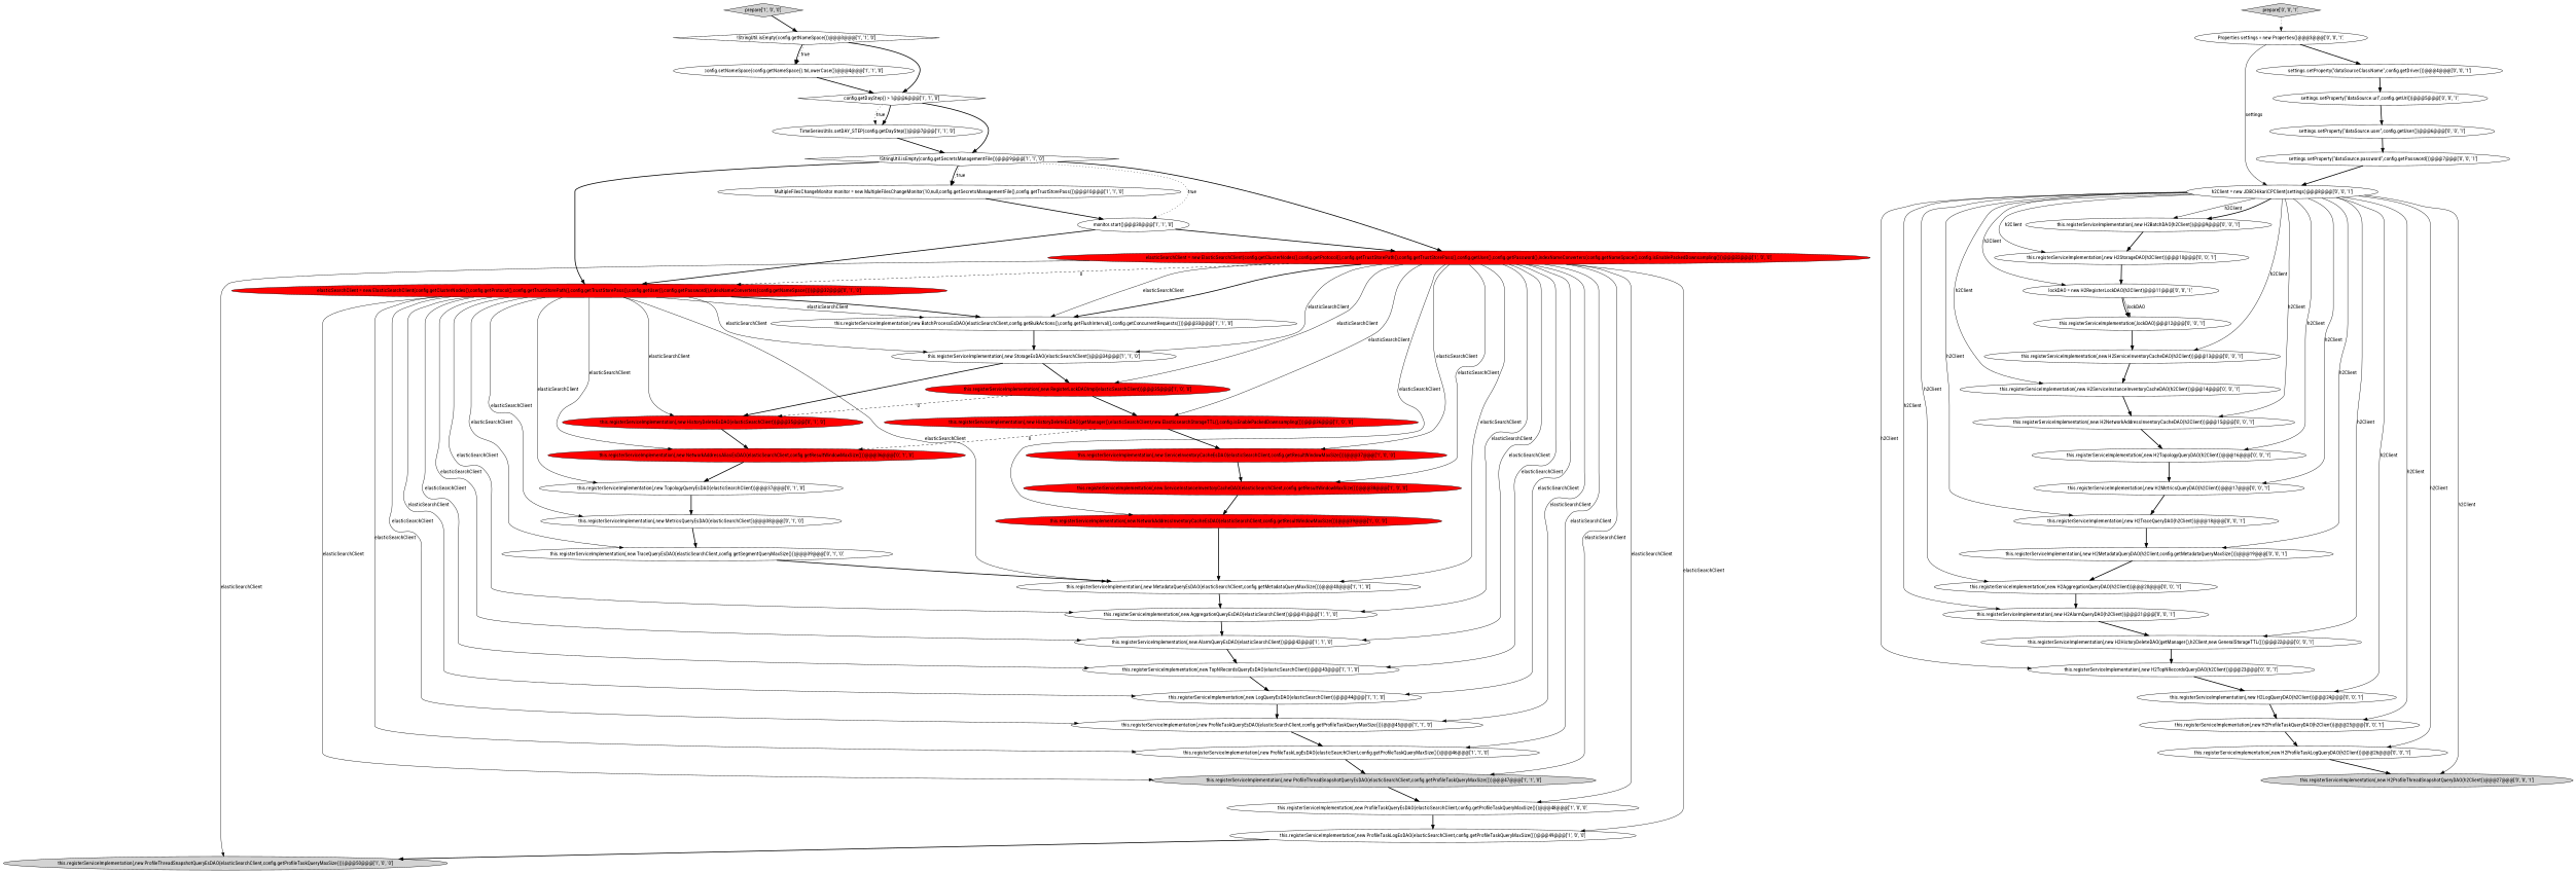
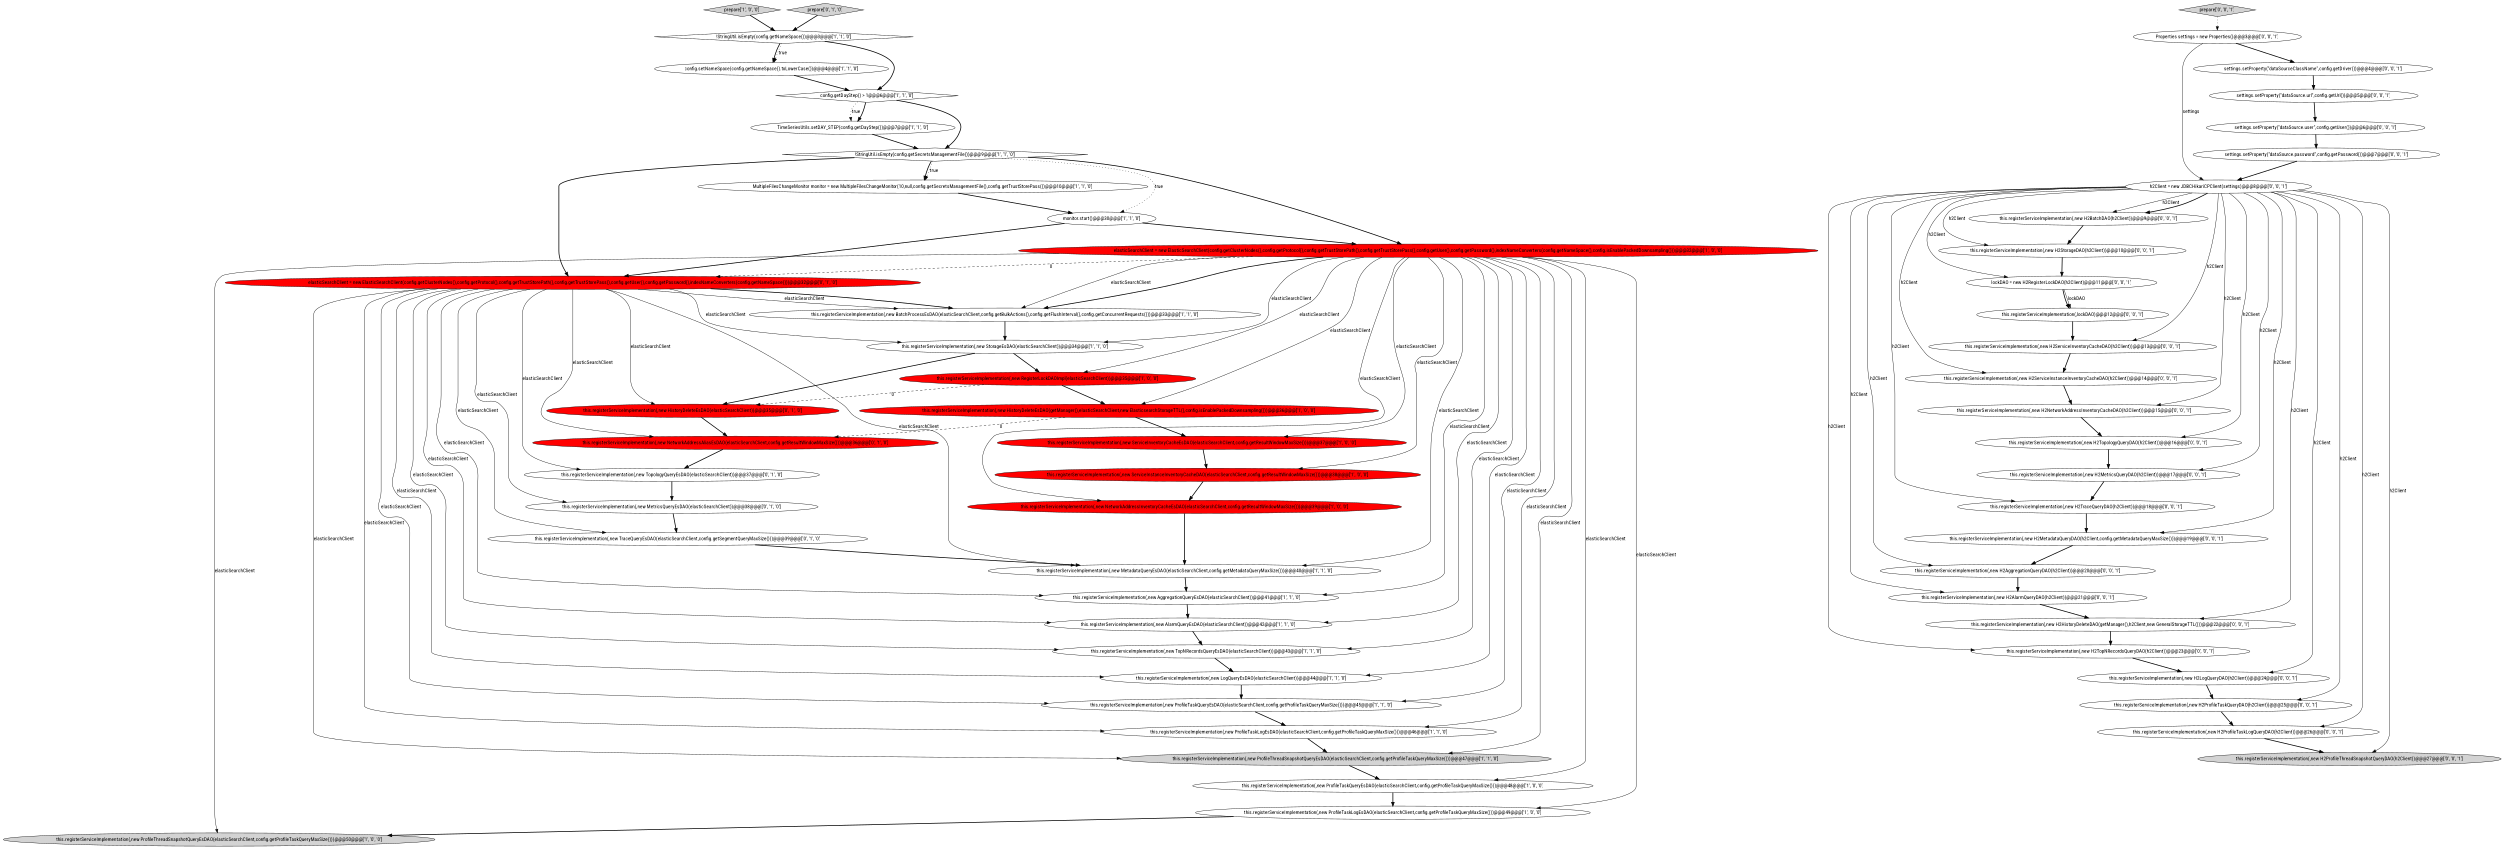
  digraph {
    fontname="Roboto Condensed"
    node [fillcolor=white fontname="Roboto Condensed" shape=ellipse style=filled]
    edge [fontname="Roboto Condensed" style=bold]
    n1 [fillcolor=red label="elasticSearchClient = new ElasticSearchClient(config.getClusterNodes(),config.getProtocol(),config.getTrustStorePath(),config.getTrustStorePass(),config.getUser(),config.getPassword(),indexNameConverters(config.getNameSpace(),config.isEnablePackedDownsampling()))@@@32@@@['1', '0', '0']"]
    n2 [fillcolor=red label="elasticSearchClient = new ElasticSearchClient(config.getClusterNodes(),config.getProtocol(),config.getTrustStorePath(),config.getTrustStorePass(),config.getUser(),config.getPassword(),indexNameConverters(config.getNameSpace()))@@@32@@@['0', '1', '0']"]
    n3 [label="this.registerServiceImplementation(,new ProfileTaskQueryEsDAO(elasticSearchClient,config.getProfileTaskQueryMaxSize()))@@@48@@@['1', '0', '0']"]
    n4 [label="this.registerServiceImplementation(,new MetadataQueryEsDAO(elasticSearchClient,config.getMetadataQueryMaxSize()))@@@40@@@['1', '1', '0']"]
    n5 [label="this.registerServiceImplementation(,new AlarmQueryEsDAO(elasticSearchClient))@@@42@@@['1', '1', '0']"]
    n6 [label="this.registerServiceImplementation(,new ProfileTaskQueryEsDAO(elasticSearchClient,config.getProfileTaskQueryMaxSize()))@@@45@@@['1', '1', '0']"]
    n7 [fillcolor=lightgray label="this.registerServiceImplementation(,new ProfileThreadSnapshotQueryEsDAO(elasticSearchClient,config.getProfileTaskQueryMaxSize()))@@@50@@@['1', '0', '0']"]
    n8 [label="this.registerServiceImplementation(,new ProfileTaskLogEsDAO(elasticSearchClient,config.getProfileTaskQueryMaxSize()))@@@46@@@['1', '1', '0']"]
    n9 [label="this.registerServiceImplementation(,new BatchProcessEsDAO(elasticSearchClient,config.getBulkActions(),config.getFlushInterval(),config.getConcurrentRequests()))@@@33@@@['1', '1', '0']"]
    n10 [fillcolor=red label="this.registerServiceImplementation(,new NetworkAddressInventoryCacheEsDAO(elasticSearchClient,config.getResultWindowMaxSize()))@@@39@@@['1', '0', '0']"]
    n11 [label="this.registerServiceImplementation(,new TopNRecordsQueryEsDAO(elasticSearchClient))@@@43@@@['1', '1', '0']"]
    n12 [fillcolor=red label="this.registerServiceImplementation(,new RegisterLockDAOImpl(elasticSearchClient))@@@35@@@['1', '0', '0']"]
    n13 [fillcolor=red label="this.registerServiceImplementation(,new ServiceInstanceInventoryCacheDAO(elasticSearchClient,config.getResultWindowMaxSize()))@@@38@@@['1', '0', '0']"]
    n14 [label="this.registerServiceImplementation(,new ProfileTaskLogEsDAO(elasticSearchClient,config.getProfileTaskQueryMaxSize()))@@@49@@@['1', '0', '0']"]
    n15 [label="this.registerServiceImplementation(,new LogQueryEsDAO(elasticSearchClient))@@@44@@@['1', '1', '0']"]
    n16 [fillcolor=red label="this.registerServiceImplementation(,new ServiceInventoryCacheEsDAO(elasticSearchClient,config.getResultWindowMaxSize()))@@@37@@@['1', '0', '0']"]
    n17 [fillcolor=lightgray label="this.registerServiceImplementation(,new ProfileThreadSnapshotQueryEsDAO(elasticSearchClient,config.getProfileTaskQueryMaxSize()))@@@47@@@['1', '1', '0']"]
    n18 [fillcolor=red label="this.registerServiceImplementation(,new HistoryDeleteEsDAO(getManager(),elasticSearchClient,new ElasticsearchStorageTTL(),config.isEnablePackedDownsampling()))@@@36@@@['1', '0', '0']"]
    n19 [label="this.registerServiceImplementation(,new StorageEsDAO(elasticSearchClient))@@@34@@@['1', '1', '0']"]
    n20 [label="this.registerServiceImplementation(,new AggregationQueryEsDAO(elasticSearchClient))@@@41@@@['1', '1', '0']"]
    n21 [label="this.registerServiceImplementation(,new MetricsQueryEsDAO(elasticSearchClient))@@@38@@@['0', '1', '0']"]
    n22 [label="this.registerServiceImplementation(,new TraceQueryEsDAO(elasticSearchClient,config.getSegmentQueryMaxSize()))@@@39@@@['0', '1', '0']"]
    n23 [fillcolor=red label="this.registerServiceImplementation(,new HistoryDeleteEsDAO(elasticSearchClient))@@@35@@@['0', '1', '0']"]
    n24 [fillcolor=red label="this.registerServiceImplementation(,new NetworkAddressAliasEsDAO(elasticSearchClient,config.getResultWindowMaxSize()))@@@36@@@['0', '1', '0']"]
    n25 [label="this.registerServiceImplementation(,new TopologyQueryEsDAO(elasticSearchClient))@@@37@@@['0', '1', '0']"]
    n26 [label="this.registerServiceImplementation(,new H2AggregationQueryDAO(h2Client))@@@20@@@['0', '0', '1']"]
    n27 [label="this.registerServiceImplementation(,new H2AlarmQueryDAO(h2Client))@@@21@@@['0', '0', '1']"]
    n28 [label="this.registerServiceImplementation(,new H2HistoryDeleteDAO(getManager(),h2Client,new GeneralStorageTTL()))@@@22@@@['0', '0', '1']"]
    n29 [fillcolor=lightgray label="prepare['1', '0', '0']" shape=diamond]
    n30 [label="!StringUtil.isEmpty(config.getNameSpace())@@@3@@@['1', '1', '0']" shape=diamond]
    n31 [label="config.setNameSpace(config.getNameSpace().toLowerCase())@@@4@@@['1', '1', '0']"]
    n32 [label="config.getDayStep() > 1@@@6@@@['1', '1', '0']" shape=diamond]
    n33 [label="this.registerServiceImplementation(,new H2ProfileTaskQueryDAO(h2Client))@@@25@@@['0', '0', '1']"]
    n34 [label="this.registerServiceImplementation(,new H2ProfileTaskLogQueryDAO(h2Client))@@@26@@@['0', '0', '1']"]
    n35 [fillcolor=lightgray label="this.registerServiceImplementation(,new H2ProfileThreadSnapshotQueryDAO(h2Client))@@@27@@@['0', '0', '1']"]
    n36 [label="settings.setProperty(\"dataSource.url\",config.getUrl())@@@5@@@['0', '0', '1']"]
    n37 [label="settings.setProperty(\"dataSource.user\",config.getUser())@@@6@@@['0', '0', '1']"]
    n38 [label="settings.setProperty(\"dataSource.password\",config.getPassword())@@@7@@@['0', '0', '1']"]
    n39 [fillcolor=lightgray label="prepare['0', '0', '1']" shape=diamond]
    n40 [label="Properties settings = new Properties()@@@3@@@['0', '0', '1']"]
    n41 [label="h2Client = new JDBCHikariCPClient(settings)@@@8@@@['0', '0', '1']"]
    n42 [label="settings.setProperty(\"dataSourceClassName\",config.getDriver())@@@4@@@['0', '0', '1']"]
    n43 [label="this.registerServiceImplementation(,new H2TopNRecordsQueryDAO(h2Client))@@@23@@@['0', '0', '1']"]
    n44 [label="this.registerServiceImplementation(,new H2LogQueryDAO(h2Client))@@@24@@@['0', '0', '1']"]
    n45 [label="this.registerServiceImplementation(,new H2ServiceInstanceInventoryCacheDAO(h2Client))@@@14@@@['0', '0', '1']"]
    n46 [label="this.registerServiceImplementation(,new H2NetworkAddressInventoryCacheDAO(h2Client))@@@15@@@['0', '0', '1']"]
    n47 [label="this.registerServiceImplementation(,new H2TopologyQueryDAO(h2Client))@@@16@@@['0', '0', '1']"]
    n48 [label="TimeSeriesUtils.setDAY_STEP(config.getDayStep())@@@7@@@['1', '1', '0']"]
    n49 [label="!StringUtil.isEmpty(config.getSecretsManagementFile())@@@9@@@['1', '1', '0']" shape=diamond]
    n50 [label="monitor.start()@@@30@@@['1', '1', '0']"]
    n51 [label="lockDAO = new H2RegisterLockDAO(h2Client)@@@11@@@['0', '0', '1']"]
    n52 [label="this.registerServiceImplementation(,lockDAO)@@@12@@@['0', '0', '1']"]
    n53 [label="this.registerServiceImplementation(,new H2ServiceInventoryCacheDAO(h2Client))@@@13@@@['0', '0', '1']"]
+   n54 [fillcolor=lightgray label="prepare['0', '1', '0']" shape=diamond]
    n55 [label="this.registerServiceImplementation(,new H2MetadataQueryDAO(h2Client,config.getMetadataQueryMaxSize()))@@@19@@@['0', '0', '1']"]
    n56 [label="this.registerServiceImplementation(,new H2BatchDAO(h2Client))@@@9@@@['0', '0', '1']"]
    n57 [label="this.registerServiceImplementation(,new H2StorageDAO(h2Client))@@@10@@@['0', '0', '1']"]
    n58 [label="this.registerServiceImplementation(,new H2TraceQueryDAO(h2Client))@@@18@@@['0', '0', '1']"]
    n59 [label="this.registerServiceImplementation(,new H2MetricsQueryDAO(h2Client))@@@17@@@['0', '0', '1']"]
    n60 [label="MultipleFilesChangeMonitor monitor = new MultipleFilesChangeMonitor(10,null,config.getSecretsManagementFile(),config.getTrustStorePass())@@@10@@@['1', '1', '0']"]
    n1 -> n2 [label=0 style=dashed]
    n1 -> n3 [label=elasticSearchClient style=solid]
    n1 -> n4 [label=elasticSearchClient style=solid]
    n1 -> n5 [label=elasticSearchClient style=solid]
    n1 -> n6 [label=elasticSearchClient style=solid]
    n1 -> n7 [label=elasticSearchClient style=solid]
    n1 -> n8 [label=elasticSearchClient style=solid]
    n1 -> n9 [label=elasticSearchClient style=solid]
    n1 -> n9
    n1 -> n10 [label=elasticSearchClient style=solid]
    n1 -> n11 [label=elasticSearchClient style=solid]
    n1 -> n12 [label=elasticSearchClient style=solid]
    n1 -> n13 [label=elasticSearchClient style=solid]
    n1 -> n14 [label=elasticSearchClient style=solid]
    n1 -> n15 [label=elasticSearchClient style=solid]
    n1 -> n16 [label=elasticSearchClient style=solid]
    n1 -> n17 [label=elasticSearchClient style=solid]
    n1 -> n18 [label=elasticSearchClient style=solid]
    n1 -> n19 [label=elasticSearchClient style=solid]
    n1 -> n20 [label=elasticSearchClient style=solid]
    n2 -> n4 [label=elasticSearchClient style=solid]
    n2 -> n5 [label=elasticSearchClient style=solid]
    n2 -> n6 [label=elasticSearchClient style=solid]
    n2 -> n8 [label=elasticSearchClient style=solid]
    n2 -> n9
    n2 -> n9 [label=elasticSearchClient style=solid]
    n2 -> n11 [label=elasticSearchClient style=solid]
    n2 -> n15 [label=elasticSearchClient style=solid]
    n2 -> n17 [label=elasticSearchClient style=solid]
    n2 -> n19 [label=elasticSearchClient style=solid]
    n2 -> n20 [label=elasticSearchClient style=solid]
    n2 -> n21 [label=elasticSearchClient style=solid]
    n2 -> n22 [label=elasticSearchClient style=solid]
    n2 -> n23 [label=elasticSearchClient style=solid]
    n2 -> n24 [label=elasticSearchClient style=solid]
    n2 -> n25 [label=elasticSearchClient style=solid]
    n3 -> n14
    n4 -> n20
    n5 -> n11
    n6 -> n8
    n8 -> n17
    n9 -> n19
    n10 -> n4
    n11 -> n15
    n12 -> n18
    n12 -> n23 [label=0 style=dashed]
    n13 -> n10
    n14 -> n7
    n15 -> n6
    n16 -> n13
    n17 -> n3
    n18 -> n16
    n18 -> n24 [label=0 style=dashed]
    n19 -> n12
    n19 -> n23
    n20 -> n5
    n21 -> n22
    n22 -> n4
    n23 -> n24
    n24 -> n25
    n25 -> n21
    n26 -> n27
    n27 -> n28
    n28 -> n43
    n29 -> n30
    n30 -> n31 [label=true style=dotted]
    n30 -> n31
    n30 -> n32
    n31 -> n32
    n32 -> n48
    n32 -> n48 [label=true style=dotted]
    n32 -> n49
    n33 -> n34
    n34 -> n35
    n36 -> n37
    n37 -> n38
    n38 -> n41
    n39 -> n40 [style=dotted]
    n40 -> n41 [label=settings style=solid]
    n40 -> n42
    n41 -> n26 [label=h2Client style=solid]
    n41 -> n27 [label=h2Client style=solid]
    n41 -> n28 [label=h2Client style=solid]
    n41 -> n33 [label=h2Client style=solid]
    n41 -> n34 [label=h2Client style=solid]
    n41 -> n35 [label=h2Client style=solid]
    n41 -> n43 [label=h2Client style=solid]
    n41 -> n44 [label=h2Client style=solid]
    n41 -> n45 [label=h2Client style=solid]
    n41 -> n46 [label=h2Client style=solid]
    n41 -> n47 [label=h2Client style=solid]
    n41 -> n51 [label=h2Client style=solid]
    n41 -> n53 [label=h2Client style=solid]
    n41 -> n55 [label=h2Client style=solid]
    n41 -> n56 [label=h2Client style=solid]
    n41 -> n56
    n41 -> n57 [label=h2Client style=solid]
    n41 -> n58 [label=h2Client style=solid]
    n41 -> n59 [label=h2Client style=solid]
    n42 -> n36
    n43 -> n44
    n44 -> n33
    n45 -> n46
    n46 -> n47
    n47 -> n59
    n48 -> n49
    n49 -> n1
    n49 -> n2
    n49 -> n50 [label=true style=dotted]
    n49 -> n60 [label=true style=dotted]
    n49 -> n60
    n50 -> n1
    n50 -> n2
    n51 -> n52
    n51 -> n52 [label=lockDAO style=solid]
    n52 -> n53
    n53 -> n45
+   n54 -> n30
    n55 -> n26
    n56 -> n57
    n57 -> n51
    n58 -> n55
    n59 -> n58
    n60 -> n50
  }
